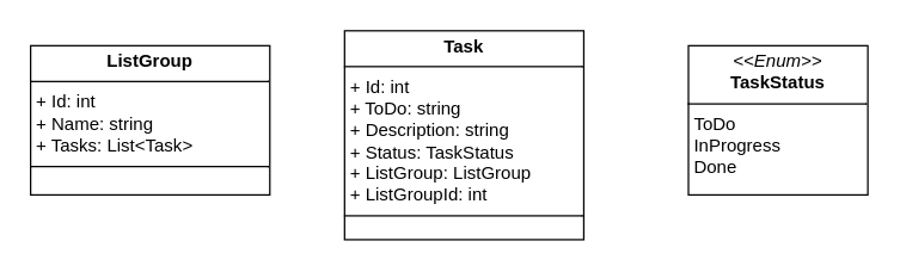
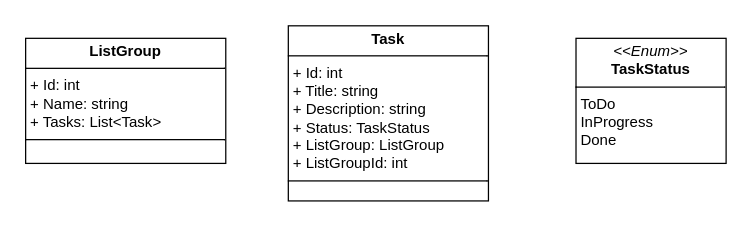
  <mxCell id="0" />
  <mxCell id="1" parent="0" />
- <mxCell id="2" value="&lt;p style=&quot;margin:0px;margin-top:4px;text-align:center;&quot;&gt;&lt;b&gt;Task&lt;/b&gt;&lt;/p&gt;&lt;hr size=&quot;1&quot; style=&quot;border-style:solid;&quot;&gt;&lt;p style=&quot;margin:0px;margin-left:4px;&quot;&gt;+ Id: int&lt;/p&gt;&lt;p style=&quot;margin:0px;margin-left:4px;&quot;&gt;+ ToDo: string&lt;/p&gt;&lt;p style=&quot;margin:0px;margin-left:4px;&quot;&gt;+ Description: string&lt;/p&gt;&lt;p style=&quot;margin:0px;margin-left:4px;&quot;&gt;+ Status: TaskStatus&lt;/p&gt;&lt;p style=&quot;margin:0px;margin-left:4px;&quot;&gt;+ ListGroup: ListGroup&lt;/p&gt;&lt;p style=&quot;margin:0px;margin-left:4px;&quot;&gt;+ ListGroupId: int&lt;/p&gt;&lt;hr size=&quot;1&quot; style=&quot;border-style:solid;&quot;&gt;&lt;p style=&quot;margin:0px;margin-left:4px;&quot;&gt;&lt;br&gt;&lt;/p&gt;" style="verticalAlign=top;align=left;overflow=fill;html=1;whiteSpace=wrap;" vertex="1" parent="1"><mxGeometry x="230" y="20" width="160" height="140" as="geometry" /></mxCell>
+ <mxCell id="2" value="&lt;p style=&quot;margin:0px;margin-top:4px;text-align:center;&quot;&gt;&lt;b&gt;Task&lt;/b&gt;&lt;/p&gt;&lt;hr size=&quot;1&quot; style=&quot;border-style:solid;&quot;&gt;&lt;p style=&quot;margin:0px;margin-left:4px;&quot;&gt;+ Id: int&lt;/p&gt;&lt;p style=&quot;margin:0px;margin-left:4px;&quot;&gt;+ Title: string&lt;/p&gt;&lt;p style=&quot;margin:0px;margin-left:4px;&quot;&gt;+ Description: string&lt;/p&gt;&lt;p style=&quot;margin:0px;margin-left:4px;&quot;&gt;+ Status: TaskStatus&lt;/p&gt;&lt;p style=&quot;margin:0px;margin-left:4px;&quot;&gt;+ ListGroup: ListGroup&lt;/p&gt;&lt;p style=&quot;margin:0px;margin-left:4px;&quot;&gt;+ ListGroupId: int&lt;/p&gt;&lt;hr size=&quot;1&quot; style=&quot;border-style:solid;&quot;&gt;&lt;p style=&quot;margin:0px;margin-left:4px;&quot;&gt;&lt;br&gt;&lt;/p&gt;" style="verticalAlign=top;align=left;overflow=fill;html=1;whiteSpace=wrap;" vertex="1" parent="1"><mxGeometry x="230" y="20" width="160" height="140" as="geometry" /></mxCell>
  <mxCell id="3" value="&lt;p style=&quot;margin:0px;margin-top:4px;text-align:center;&quot;&gt;&lt;i&gt;&amp;lt;&amp;lt;Enum&amp;gt;&amp;gt;&lt;/i&gt;&lt;br&gt;&lt;b&gt;TaskStatus&lt;/b&gt;&lt;/p&gt;&lt;hr size=&quot;1&quot; style=&quot;border-style:solid;&quot;&gt;&lt;p style=&quot;margin:0px;margin-left:4px;&quot;&gt;ToDo&lt;/p&gt;&lt;p style=&quot;margin:0px;margin-left:4px;&quot;&gt;InProgress&lt;/p&gt;&lt;p style=&quot;margin:0px;margin-left:4px;&quot;&gt;Done&lt;/p&gt;&lt;p style=&quot;margin:0px;margin-left:4px;&quot;&gt;&lt;br&gt;&lt;/p&gt;" style="verticalAlign=top;align=left;overflow=fill;html=1;whiteSpace=wrap;" vertex="1" parent="1"><mxGeometry x="460" y="30" width="120" height="100" as="geometry" /></mxCell>
  <mxCell id="4" value="&lt;p style=&quot;margin:0px;margin-top:4px;text-align:center;&quot;&gt;&lt;b&gt;ListGroup&lt;/b&gt;&lt;/p&gt;&lt;hr size=&quot;1&quot; style=&quot;border-style:solid;&quot;&gt;&lt;p style=&quot;margin:0px;margin-left:4px;&quot;&gt;+ Id: int&lt;/p&gt;&lt;p style=&quot;margin:0px;margin-left:4px;&quot;&gt;+ Name: string&lt;/p&gt;&lt;p style=&quot;margin:0px;margin-left:4px;&quot;&gt;+ Tasks: List&amp;lt;Task&amp;gt;&lt;/p&gt;&lt;hr size=&quot;1&quot; style=&quot;border-style:solid;&quot;&gt;&lt;p style=&quot;margin:0px;margin-left:4px;&quot;&gt;&lt;br&gt;&lt;/p&gt;" style="verticalAlign=top;align=left;overflow=fill;html=1;whiteSpace=wrap;" vertex="1" parent="1"><mxGeometry x="20" y="30" width="160" height="100" as="geometry" /></mxCell>
